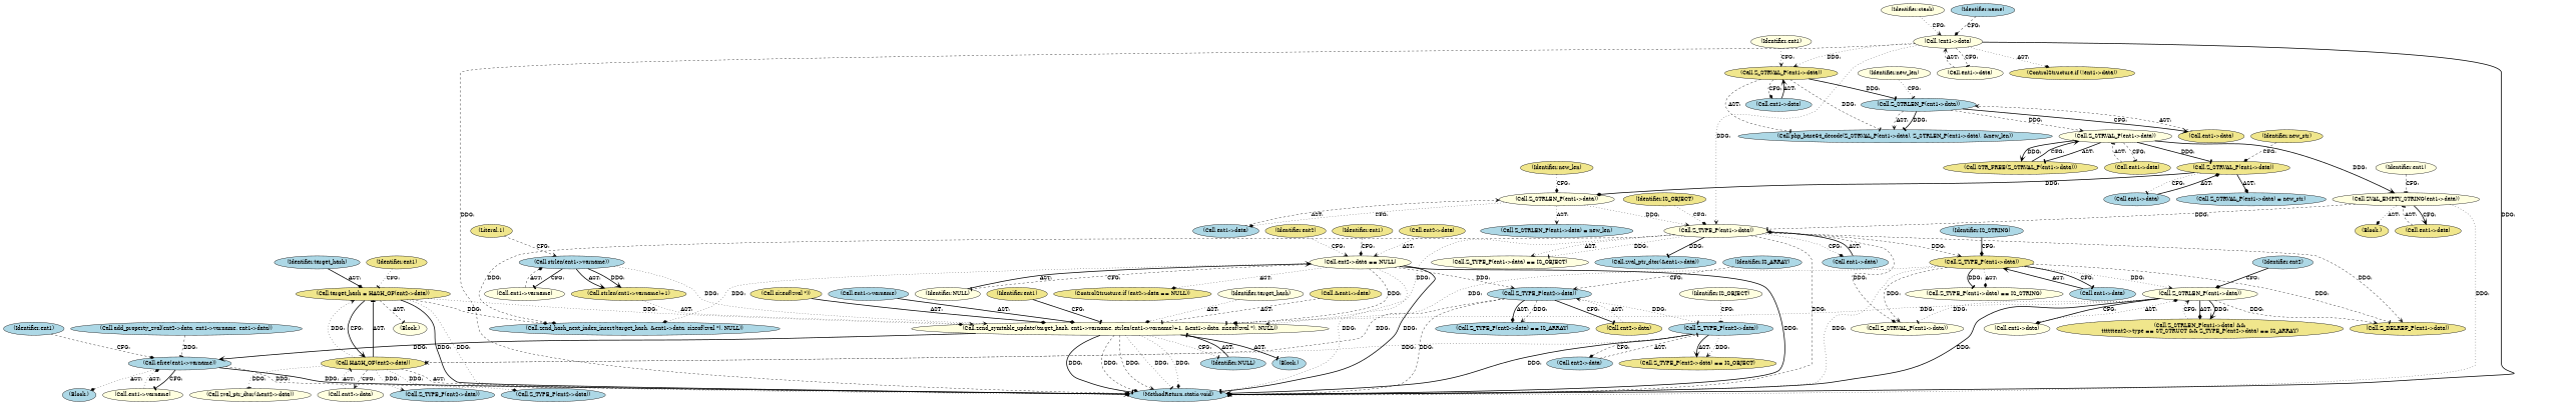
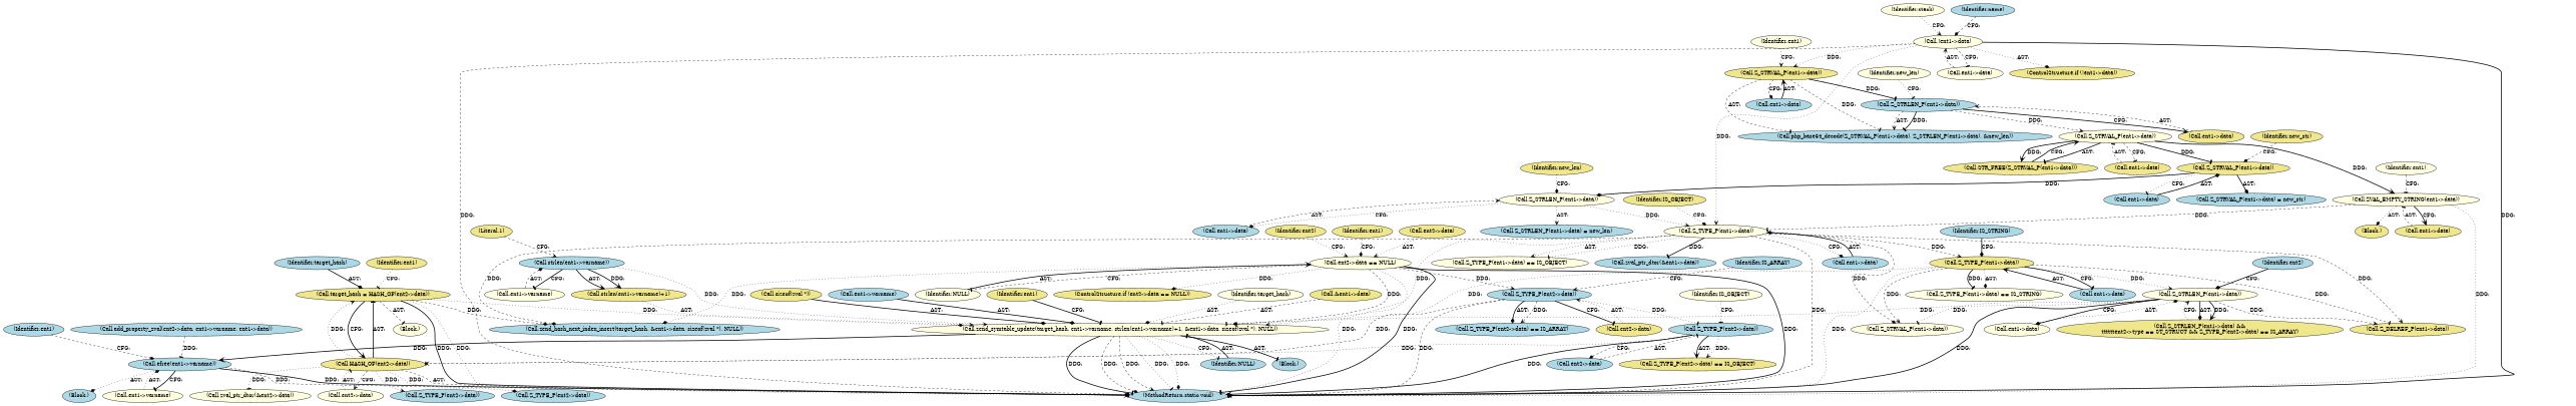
  digraph {
    node [fillcolor=lightblue style=filled]
    edge [arrowhead=vee style=dotted]
    n1 [fillcolor=lightyellow label="(Call,zend_symtable_update(target_hash, ent1->varname, strlen(ent1->varname)+1, &ent1->data, sizeof(zval *), NULL))"]
    n2 [label="(Call,efree(ent1->varname))"]
    n3 [label="(MethodReturn,static void)"]
    n4 [label="(Identifier,NULL)"]
    n5 [label="(Block,)"]
    n6 [label="(Block,)"]
    n7 [fillcolor=lightyellow label="(Call,ent1->varname)"]
    n8 [fillcolor=khaki label="(Call,target_hash = HASH_OF(ent2->data))"]
    n9 [fillcolor=khaki label="(Call,HASH_OF(ent2->data))"]
    n10 [fillcolor=lightyellow label="(Block,)"]
    n11 [label="(Call,zend_hash_next_index_insert(target_hash, &ent1->data, sizeof(zval *), NULL))"]
    n12 [fillcolor=lightyellow label="(Call,zval_ptr_dtor(&ent2->data))"]
    n13 [fillcolor=lightyellow label="(Call,ent2->data)"]
    n14 [label="(Call,Z_TYPE_P(ent2->data))"]
    n15 [label="(Call,Z_TYPE_P(ent2->data))"]
    n16 [label="(Call,Z_TYPE_P(ent2->data))"]
    n17 [label="(Call,ent2->data)"]
    n18 [fillcolor=khaki label="(Call,Z_TYPE_P(ent2->data) == IS_OBJECT)"]
    n19 [label="(Call,Z_TYPE_P(ent2->data))"]
    n20 [fillcolor=khaki label="(Call,ent2->data)"]
    n21 [label="(Call,Z_TYPE_P(ent2->data) == IS_ARRAY)"]
    n22 [fillcolor=lightyellow label="(Call,ent2->data == NULL)"]
    n23 [fillcolor=lightyellow label="(Identifier,NULL)"]
    n24 [fillcolor=khaki label="(ControlStructure,if (ent2->data == NULL))"]
    n25 [label="(Call,strlen(ent1->varname))"]
    n26 [fillcolor=khaki label="(Call,strlen(ent1->varname)+1)"]
    n27 [fillcolor=lightyellow label="(Call,ent1->varname)"]
    n28 [fillcolor=lightyellow label="(Call,Z_TYPE_P(ent1->data))"]
    n29 [fillcolor=khaki label="(Call,Z_TYPE_P(ent1->data))"]
    n30 [label="(Call,ent1->data)"]
    n31 [fillcolor=lightyellow label="(Call,Z_TYPE_P(ent1->data) == IS_OBJECT)"]
    n32 [label="(Call,zval_ptr_dtor(&ent1->data))"]
    n33 [fillcolor=khaki label="(Call,Z_DELREF_P(ent1->data))"]
    n34 [fillcolor=lightyellow label="(Call,Z_STRVAL_P(ent1->data))"]
    n35 [fillcolor=lightyellow label="(Call,Z_STRLEN_P(ent1->data))"]
    n36 [fillcolor=lightyellow label="(Call,Z_TYPE_P(ent1->data) == IS_STRING)"]
    n37 [label="(Call,ent1->data)"]
    n38 [fillcolor=lightyellow label="(Call,ZVAL_EMPTY_STRING(ent1->data))"]
    n39 [fillcolor=khaki label="(Block,)"]
    n40 [fillcolor=khaki label="(Call,ent1->data)"]
    n41 [fillcolor=lightyellow label="(Call,Z_STRVAL_P(ent1->data))"]
    n42 [fillcolor=khaki label="(Call,Z_STRVAL_P(ent1->data))"]
    n43 [fillcolor=khaki label="(Call,STR_FREE(Z_STRVAL_P(ent1->data)))"]
    n44 [fillcolor=khaki label="(Call,ent1->data)"]
    n45 [fillcolor=lightyellow label="(Call,Z_STRLEN_P(ent1->data))"]
    n46 [label="(Call,Z_STRVAL_P(ent1->data) = new_str)"]
    n47 [label="(Call,ent1->data)"]
    n48 [label="(Call,Z_STRLEN_P(ent1->data))"]
    n49 [fillcolor=khaki label="(Call,ent1->data)"]
    n50 [label="(Call,php_base64_decode(Z_STRVAL_P(ent1->data), Z_STRLEN_P(ent1->data), &new_len))"]
    n51 [fillcolor=khaki label="(Call,Z_STRVAL_P(ent1->data))"]
    n52 [label="(Call,ent1->data)"]
    n53 [fillcolor=lightyellow label="(Call,!ent1->data)"]
    n54 [fillcolor=lightyellow label="(Call,ent1->data)"]
    n55 [fillcolor=khaki label="(ControlStructure,if (!ent1->data))"]
    n56 [label="(Call,ent1->data)"]
    n57 [label="(Call,Z_STRLEN_P(ent1->data) = new_len)"]
    n58 [fillcolor=lightyellow label="(Call,ent1->data)"]
    n59 [fillcolor=khaki label="(Call,Z_STRLEN_P(ent1->data) &&\n\t\t\t\t\t\tent2->type == ST_STRUCT && Z_TYPE_P(ent2->data) == IS_ARRAY)"]
    n60 [fillcolor=khaki label="(Identifier,new_len)"]
    n61 [label="(Identifier,IS_ARRAY)"]
    n62 [fillcolor=lightyellow label="(Identifier,stack)"]
    n63 [fillcolor=lightyellow label="(Identifier,IS_OBJECT)"]
    n64 [label="(Identifier,ent1)"]
    n65 [label="(Identifier,ent2)"]
    n66 [fillcolor=lightyellow label="(Identifier,target_hash)"]
    n67 [fillcolor=khaki label="(Call,ent2->data)"]
    n68 [fillcolor=khaki label="(Call,&ent1->data)"]
    n69 [fillcolor=khaki label="(Call,sizeof(zval *))"]
    n70 [fillcolor=khaki label="(Literal,1)"]
    n71 [fillcolor=lightyellow label="(Identifier,ent1)"]
    n72 [fillcolor=lightyellow label="(Identifier,new_len)"]
    n73 [label="(Call,ent1->varname)"]
    n74 [fillcolor=khaki label="(Identifier,ent2)"]
    n75 [fillcolor=khaki label="(Identifier,ent1)"]
    n76 [fillcolor=khaki label="(Identifier,new_str)"]
    n77 [label="(Identifier,IS_STRING)"]
    n78 [fillcolor=khaki label="(Identifier,ent1)"]
    n79 [fillcolor=khaki label="(Identifier,ent1)"]
    n80 [label="(Identifier,name)"]
    n81 [label="(Call,add_property_zval(ent2->data, ent1->varname, ent1->data))"]
    n82 [fillcolor=khaki label="(Identifier,IS_OBJECT)"]
    n83 [fillcolor=lightyellow label="(Identifier,ent1)"]
    n84 [label="(Identifier,target_hash)"]
    n1 -> n2 [label="DDG: " style=bold]
    n1 -> n3 [label="DDG: " style=dashed]
    n1 -> n3 [arrowhead=tee label="DDG: "]
    n1 -> n3 [arrowhead=diamond label="DDG: "]
    n1 -> n3 [arrowhead=tee label="DDG: " style=bold]
    n1 -> n3 [arrowhead=diamond label="DDG: " style=dashed]
    n1 -> n4 [arrowhead=tee label="CFG: "]
    n1 -> n5 [arrowhead=tee label="AST: " style=bold]
    n2 -> n3 [arrowhead=tee label="DDG: " style=bold]
    n2 -> n3 [arrowhead=diamond label="DDG: " style=dashed]
    n2 -> n6 [arrowhead=diamond label="AST: "]
    n2 -> n7 [arrowhead=tee label="CFG: " style=bold]
    n4 -> n1 [arrowhead=tee label="AST: " style=bold]
    n7 -> n2 [arrowhead=diamond label="AST: "]
    n8 -> n1 [arrowhead=diamond label="DDG: "]
    n8 -> n3 [label="DDG: " style=bold]
    n8 -> n3 [arrowhead=tee label="DDG: "]
    n8 -> n9 [label="CFG: " style=bold]
    n8 -> n10 [arrowhead=tee label="AST: " style=dashed]
    n8 -> n11 [arrowhead=diamond label="DDG: " style=dashed]
    n9 -> n3 [arrowhead=tee label="AST: " style=dashed]
    n9 -> n8 [arrowhead=tee label="AST: " style=bold]
    n9 -> n8 [label="DDG: "]
    n9 -> n12 [arrowhead=tee label="DDG: "]
    n9 -> n13 [label="CFG: " style=dashed]
    n9 -> n14 [label="DDG: "]
    n9 -> n15 [arrowhead=diamond label="DDG: "]
    n13 -> n9 [arrowhead=tee label="AST: "]
    n16 -> n3 [label="DDG: " style=bold]
    n16 -> n9 [label="DDG: "]
    n16 -> n17 [arrowhead=diamond label="CFG: " style=dashed]
    n16 -> n18 [label="AST: " style=bold]
    n16 -> n18 [label="DDG: "]
    n17 -> n16 [arrowhead=tee label="AST: " style=dashed]
    n19 -> n3 [arrowhead=diamond label="DDG: " style=dashed]
    n19 -> n9 [arrowhead=tee label="DDG: " style=dashed]
    n19 -> n16 [arrowhead=tee label="DDG: "]
    n19 -> n20 [arrowhead=tee label="CFG: " style=bold]
    n19 -> n21 [arrowhead=diamond label="AST: " style=bold]
    n19 -> n21 [label="DDG: " style=dashed]
    n20 -> n19 [label="AST: "]
    n22 -> n1 [arrowhead=tee label="DDG: " style=dashed]
    n22 -> n3 [arrowhead=tee label="DDG: "]
    n22 -> n3 [arrowhead=tee label="DDG: " style=bold]
    n22 -> n3 [arrowhead=diamond label="DDG: " style=bold]
    n22 -> n11 [arrowhead=diamond label="DDG: "]
    n22 -> n19 [label="DDG: " style=dashed]
    n22 -> n23 [arrowhead=tee label="CFG: " style=dashed]
-   n22 -> n24 [arrowhead=diamond label="AST: "]
+   n22 -> n24 [arrowhead=diamond label="DDG: "]
    n23 -> n22 [label="AST: " style=bold]
    n25 -> n1 [label="DDG: "]
    n25 -> n26 [label="AST: " style=bold]
    n25 -> n26 [label="DDG: " style=bold]
    n25 -> n27 [arrowhead=tee label="CFG: " style=bold]
    n26 -> n1 [label="AST: "]
    n27 -> n25 [arrowhead=diamond label="AST: " style=dashed]
    n28 -> n1 [label="DDG: "]
    n28 -> n3 [label="DDG: " style=dashed]
    n28 -> n11 [arrowhead=diamond label="DDG: " style=dashed]
    n28 -> n29 [label="DDG: " style=dashed]
    n28 -> n30 [arrowhead=diamond label="CFG: "]
    n28 -> n31 [label="AST: "]
    n28 -> n31 [arrowhead=tee label="DDG: "]
    n28 -> n32 [arrowhead=tee label="DDG: " style=bold]
    n28 -> n33 [label="DDG: " style=dashed]
    n28 -> n34 [arrowhead=diamond label="DDG: " style=dashed]
    n29 -> n1 [arrowhead=diamond label="DDG: "]
    n29 -> n3 [arrowhead=tee label="DDG: "]
    n29 -> n33 [arrowhead=tee label="DDG: " style=dashed]
    n29 -> n34 [label="DDG: " style=dashed]
    n29 -> n35 [label="DDG: "]
    n29 -> n36 [arrowhead=diamond label="AST: "]
    n29 -> n36 [arrowhead=tee label="DDG: " style=bold]
    n29 -> n37 [arrowhead=tee label="CFG: " style=bold]
    n30 -> n28 [arrowhead=diamond label="AST: " style=bold]
    n35 -> n1 [arrowhead=tee label="DDG: "]
    n35 -> n3 [arrowhead=tee label="DDG: " style=bold]
    n35 -> n33 [label="DDG: " style=dashed]
    n35 -> n34 [arrowhead=tee label="DDG: "]
    n35 -> n58 [arrowhead=diamond label="CFG: " style=bold]
    n35 -> n59 [arrowhead=diamond label="AST: " style=bold]
    n35 -> n59 [label="DDG: " style=bold]
    n37 -> n29 [label="AST: " style=bold]
    n38 -> n3 [arrowhead=tee label="DDG: "]
    n38 -> n28 [arrowhead=tee label="DDG: " style=dashed]
    n38 -> n39 [arrowhead=diamond label="AST: "]
    n38 -> n40 [label="CFG: " style=bold]
    n40 -> n38 [arrowhead=tee label="AST: " style=dashed]
    n41 -> n38 [label="DDG: " style=bold]
    n41 -> n42 [arrowhead=tee label="DDG: " style=bold]
    n41 -> n43 [arrowhead=tee label="AST: " style=bold]
    n41 -> n43 [label="DDG: " style=bold]
    n41 -> n44 [arrowhead=tee label="CFG: " style=dashed]
    n42 -> n45 [arrowhead=diamond label="DDG: " style=bold]
    n42 -> n46 [arrowhead=diamond label="AST: " style=bold]
    n42 -> n47 [arrowhead=tee label="CFG: "]
    n43 -> n41 [label="CFG: " style=bold]
    n44 -> n41 [arrowhead=tee label="AST: " style=dashed]
    n45 -> n28 [label="DDG: "]
    n45 -> n56 [arrowhead=diamond label="CFG: "]
    n45 -> n57 [label="AST: "]
    n47 -> n42 [arrowhead=diamond label="AST: " style=bold]
    n48 -> n41 [label="DDG: " style=dashed]
    n48 -> n49 [label="CFG: " style=bold]
    n48 -> n50 [label="AST: " style=dashed]
    n48 -> n50 [arrowhead=tee label="DDG: " style=bold]
    n49 -> n48 [label="AST: " style=dashed]
    n51 -> n48 [arrowhead=tee label="DDG: " style=bold]
    n51 -> n50 [arrowhead=tee label="AST: " style=dashed]
    n51 -> n50 [arrowhead=tee label="DDG: " style=dashed]
    n51 -> n52 [arrowhead=diamond label="CFG: " style=dashed]
    n52 -> n51 [label="AST: " style=bold]
    n53 -> n3 [arrowhead=diamond label="DDG: " style=dashed]
    n53 -> n3 [arrowhead=diamond label="DDG: " style=bold]
    n53 -> n28 [label="DDG: "]
    n53 -> n51 [label="DDG: "]
    n53 -> n54 [arrowhead=tee label="CFG: " style=dashed]
    n53 -> n55 [arrowhead=diamond label="AST: "]
    n54 -> n53 [label="AST: " style=dashed]
    n56 -> n45 [label="AST: " style=dashed]
    n58 -> n35 [arrowhead=diamond label="AST: "]
    n59 -> n35 [label="CFG: "]
    n60 -> n45 [arrowhead=diamond label="CFG: "]
    n61 -> n19 [label="CFG: " style=dashed]
    n62 -> n53 [label="CFG: "]
    n63 -> n16 [arrowhead=tee label="CFG: "]
    n64 -> n2 [arrowhead=diamond label="CFG: " style=dashed]
    n65 -> n35 [arrowhead=diamond label="CFG: " style=bold]
    n66 -> n1 [arrowhead=diamond label="AST: "]
    n67 -> n22 [label="AST: "]
    n68 -> n1 [arrowhead=tee label="AST: " style=dashed]
    n69 -> n1 [arrowhead=diamond label="AST: " style=bold]
    n70 -> n25 [label="CFG: " style=dashed]
    n71 -> n38 [arrowhead=tee label="CFG: " style=dashed]
    n72 -> n48 [arrowhead=tee label="CFG: "]
    n73 -> n1 [arrowhead=diamond label="AST: " style=bold]
    n74 -> n22 [label="CFG: "]
    n75 -> n22 [arrowhead=diamond label="CFG: " style=dashed]
    n76 -> n42 [arrowhead=diamond label="CFG: " style=dashed]
    n77 -> n29 [arrowhead=diamond label="CFG: " style=bold]
    n78 -> n8 [arrowhead=tee label="CFG: "]
    n79 -> n1 [arrowhead=tee label="CFG: " style=bold]
    n80 -> n53 [arrowhead=diamond label="CFG: " style=dashed]
    n81 -> n2 [arrowhead=tee label="DDG: " style=dashed]
    n82 -> n28 [arrowhead=diamond label="CFG: "]
    n83 -> n51 [label="CFG: "]
    n84 -> n8 [arrowhead=diamond label="AST: " style=bold]
  }
